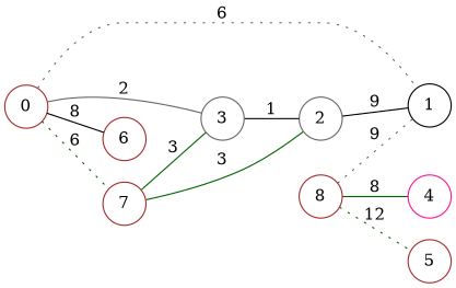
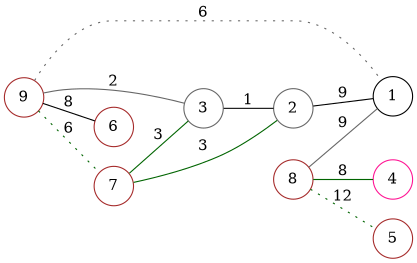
  graph {
    fontname="Helvetica,Arial,sans-serif"
    rankdir=LR
    node [color=brown shape=circle]
    edge [color=darkgreen style=solid]
    1 [color=black]
-   9 [label=0]
+   9
    3 [color=gray40]
    6
    7
    2 [color=gray40]
    8
    4 [color=deeppink]
    5
    9 -- 1 [color=gray40 label=6 style=dotted]
    9 -- 3 [color=gray40 label=2]
    9 -- 6 [color=black label=8]
    9 -- 7 [label=6 style=dotted]
    3 -- 2 [color=black label=1]
    7 -- 3 [label=3]
    7 -- 2 [label=3]
    2 -- 1 [color=black label=9]
-   8 -- 1 [color=gray40 label=9 style=dotted]
+   8 -- 1 [color=gray40 label=9]
    8 -- 4 [label=8]
    8 -- 5 [label=12 style=dotted]
  }
